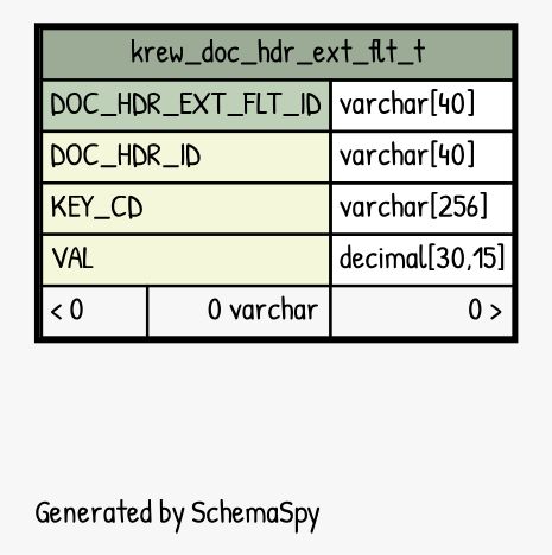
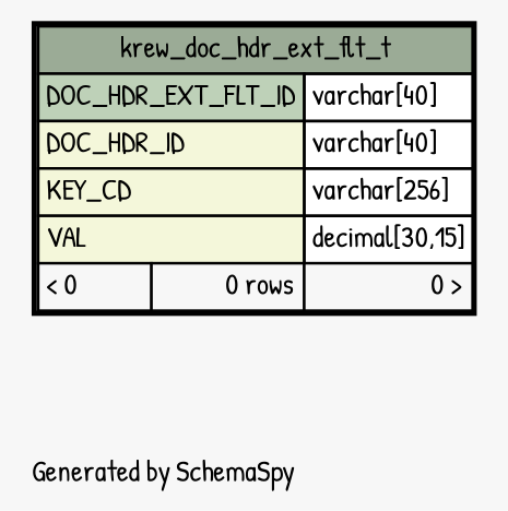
  digraph {
    bgcolor="#f7f7f7"
    fontname="Patrick Hand"
    fontsize=11
    label="\nGenerated by SchemaSpy"
    labeljust=l
    nodesep=0.18
    rankdir=RL
    ranksep=0.46
-   n1 [fontname="Patrick Hand" fontsize=11 label=<     <TABLE BORDER="2" CELLBORDER="1" CELLSPACING="0" BGCOLOR="#ffffff">       <TR><TD COLSPAN="3" BGCOLOR="#9bab96" ALIGN="CENTER">krew_doc_hdr_ext_flt_t</TD></TR>       <TR><TD PORT="DOC_HDR_EXT_FLT_ID" COLSPAN="2" BGCOLOR="#bed1b8" ALIGN="LEFT">DOC_HDR_EXT_FLT_ID</TD><TD PORT="DOC_HDR_EXT_FLT_ID.type" ALIGN="LEFT">varchar[40]</TD></TR>       <TR><TD PORT="DOC_HDR_ID" COLSPAN="2" BGCOLOR="#f4f7da" ALIGN="LEFT">DOC_HDR_ID</TD><TD PORT="DOC_HDR_ID.type" ALIGN="LEFT">varchar[40]</TD></TR>       <TR><TD PORT="KEY_CD" COLSPAN="2" BGCOLOR="#f4f7da" ALIGN="LEFT">KEY_CD</TD><TD PORT="KEY_CD.type" ALIGN="LEFT">varchar[256]</TD></TR>       <TR><TD PORT="VAL" COLSPAN="2" BGCOLOR="#f4f7da" ALIGN="LEFT">VAL</TD><TD PORT="VAL.type" ALIGN="LEFT">decimal[30,15]</TD></TR>       <TR><TD ALIGN="LEFT" BGCOLOR="#f7f7f7">&lt; 0</TD><TD ALIGN="RIGHT" BGCOLOR="#f7f7f7">0 varchar</TD><TD ALIGN="RIGHT" BGCOLOR="#f7f7f7">0 &gt;</TD></TR>     </TABLE>> shape=plaintext]
+   n1 [fontname="Patrick Hand" fontsize=11 label=<     <TABLE BORDER="2" CELLBORDER="1" CELLSPACING="0" BGCOLOR="#ffffff">       <TR><TD COLSPAN="3" BGCOLOR="#9bab96" ALIGN="CENTER">krew_doc_hdr_ext_flt_t</TD></TR>       <TR><TD PORT="DOC_HDR_EXT_FLT_ID" COLSPAN="2" BGCOLOR="#bed1b8" ALIGN="LEFT">DOC_HDR_EXT_FLT_ID</TD><TD PORT="DOC_HDR_EXT_FLT_ID.type" ALIGN="LEFT">varchar[40]</TD></TR>       <TR><TD PORT="DOC_HDR_ID" COLSPAN="2" BGCOLOR="#f4f7da" ALIGN="LEFT">DOC_HDR_ID</TD><TD PORT="DOC_HDR_ID.type" ALIGN="LEFT">varchar[40]</TD></TR>       <TR><TD PORT="KEY_CD" COLSPAN="2" BGCOLOR="#f4f7da" ALIGN="LEFT">KEY_CD</TD><TD PORT="KEY_CD.type" ALIGN="LEFT">varchar[256]</TD></TR>       <TR><TD PORT="VAL" COLSPAN="2" BGCOLOR="#f4f7da" ALIGN="LEFT">VAL</TD><TD PORT="VAL.type" ALIGN="LEFT">decimal[30,15]</TD></TR>       <TR><TD ALIGN="LEFT" BGCOLOR="#f7f7f7">&lt; 0</TD><TD ALIGN="RIGHT" BGCOLOR="#f7f7f7">0 rows</TD><TD ALIGN="RIGHT" BGCOLOR="#f7f7f7">0 &gt;</TD></TR>     </TABLE>> shape=plaintext]
  }
